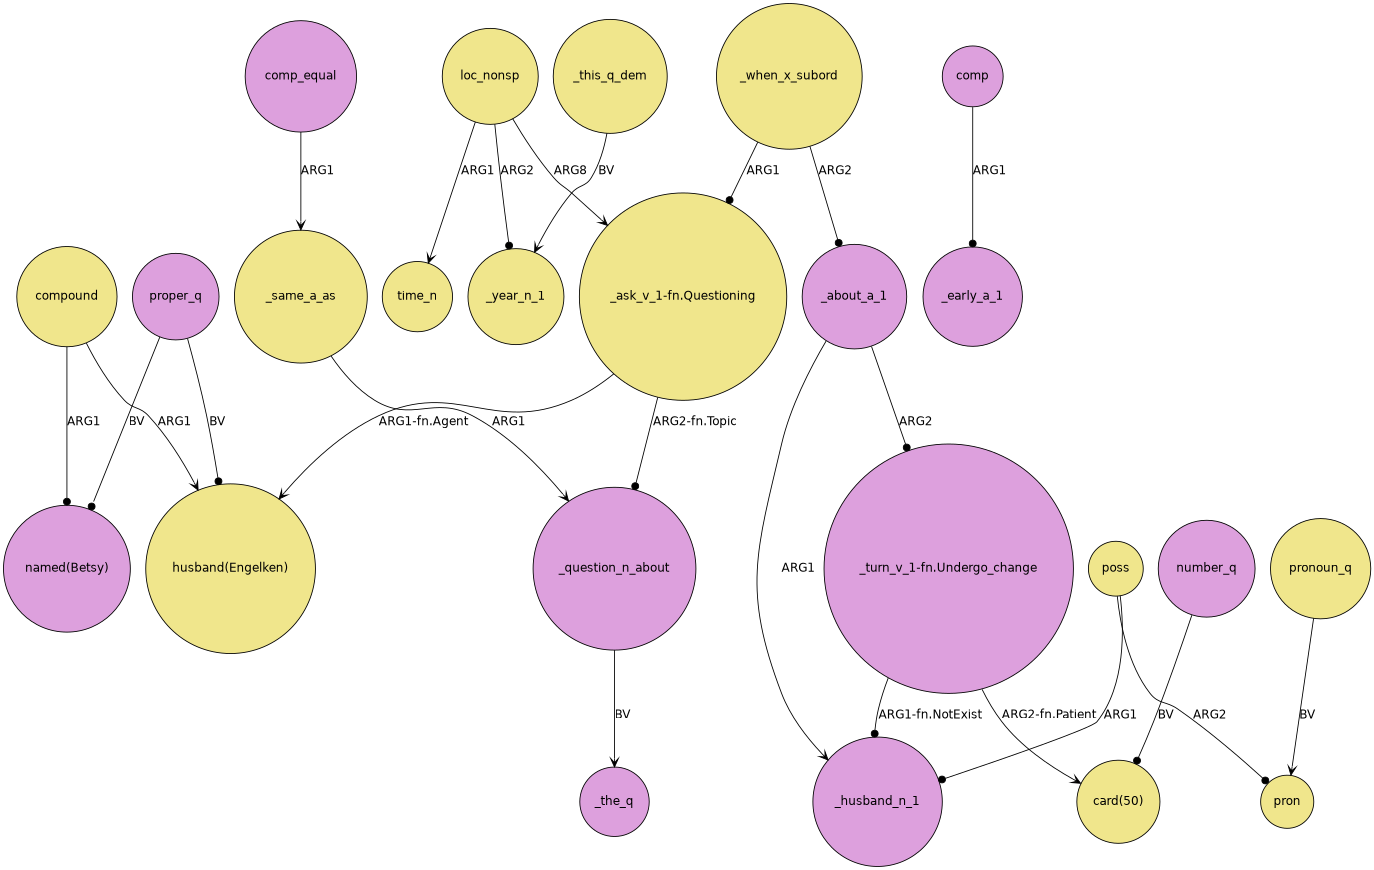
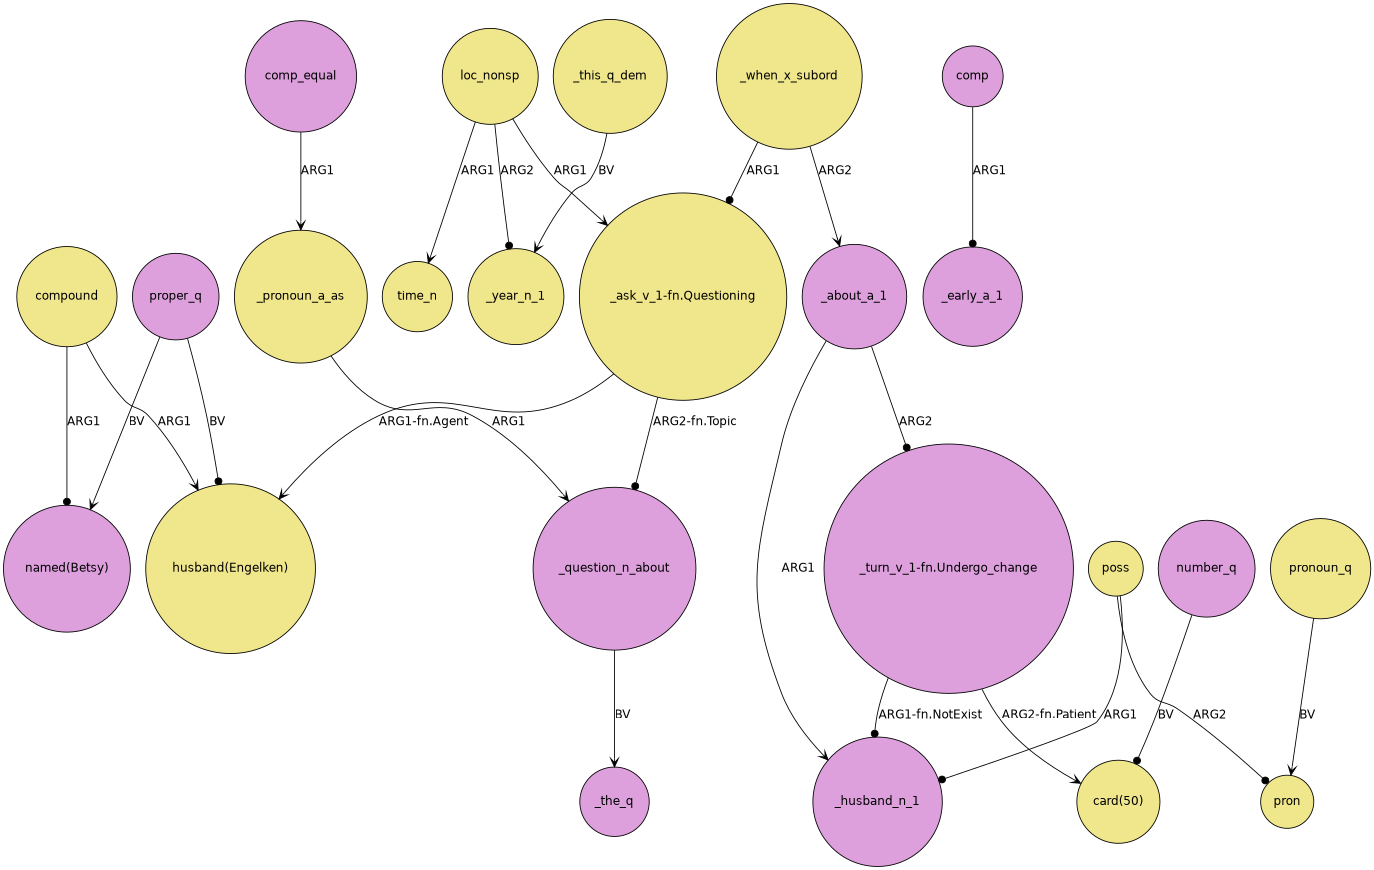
  digraph {
    fontname="DejaVu Sans"
    node [fillcolor=khaki fontname="DejaVu Sans" shape=circle style=filled]
    edge [arrowhead=dot fontname="DejaVu Sans"]
    "named(Betsy)" [fillcolor=plum]
    compound
    n3 [label="husband(Engelken)"]
    _about_a_1 [fillcolor=plum]
    _when_x_subord
    "_ask_v_1-fn.Questioning"
    _husband_n_1 [fillcolor=plum]
    "_turn_v_1-fn.Undergo_change" [fillcolor=plum]
    _question_n_about [fillcolor=plum]
    "card(50)"
    number_q [fillcolor=plum]
    _the_q [fillcolor=plum]
    poss
    pron
    loc_nonsp
    time_n
    _year_n_1
    proper_q [fillcolor=plum]
    pronoun_q
    comp_equal [fillcolor=plum]
-   _same_a_as
+   _same_a_as [label=_pronoun_a_as]
    _early_a_1 [fillcolor=plum]
    comp [fillcolor=plum]
    _this_q_dem
    compound -> "named(Betsy)" [label=ARG1]
    compound -> n3 [arrowhead=vee label=ARG1]
    _about_a_1 -> _husband_n_1 [arrowhead=vee label=ARG1]
    _about_a_1 -> "_turn_v_1-fn.Undergo_change" [label=ARG2]
-   _when_x_subord -> _about_a_1 [label=ARG2]
+   _when_x_subord -> _about_a_1 [arrowhead=vee label=ARG2]
    _when_x_subord -> "_ask_v_1-fn.Questioning" [label=ARG1]
    "_ask_v_1-fn.Questioning" -> n3 [arrowhead=vee label="ARG1-fn.Agent"]
    "_ask_v_1-fn.Questioning" -> _question_n_about [label="ARG2-fn.Topic"]
    "_turn_v_1-fn.Undergo_change" -> _husband_n_1 [label="ARG1-fn.NotExist"]
    "_turn_v_1-fn.Undergo_change" -> "card(50)" [arrowhead=vee label="ARG2-fn.Patient"]
    _question_n_about -> _the_q [arrowhead=vee label=BV]
    number_q -> "card(50)" [label=BV]
    poss -> _husband_n_1 [label=ARG1]
    poss -> pron [label=ARG2]
-   loc_nonsp -> "_ask_v_1-fn.Questioning" [arrowhead=vee label=ARG8]
+   loc_nonsp -> "_ask_v_1-fn.Questioning" [arrowhead=vee label=ARG1]
    loc_nonsp -> time_n [arrowhead=vee label=ARG1]
    loc_nonsp -> _year_n_1 [label=ARG2]
-   proper_q -> "named(Betsy)" [label=BV]
+   proper_q -> "named(Betsy)" [arrowhead=vee label=BV]
    proper_q -> n3 [label=BV]
    pronoun_q -> pron [arrowhead=vee label=BV]
    comp_equal -> _same_a_as [arrowhead=vee label=ARG1]
    _same_a_as -> _question_n_about [arrowhead=vee label=ARG1]
    comp -> _early_a_1 [label=ARG1]
    _this_q_dem -> _year_n_1 [arrowhead=vee label=BV]
  }
